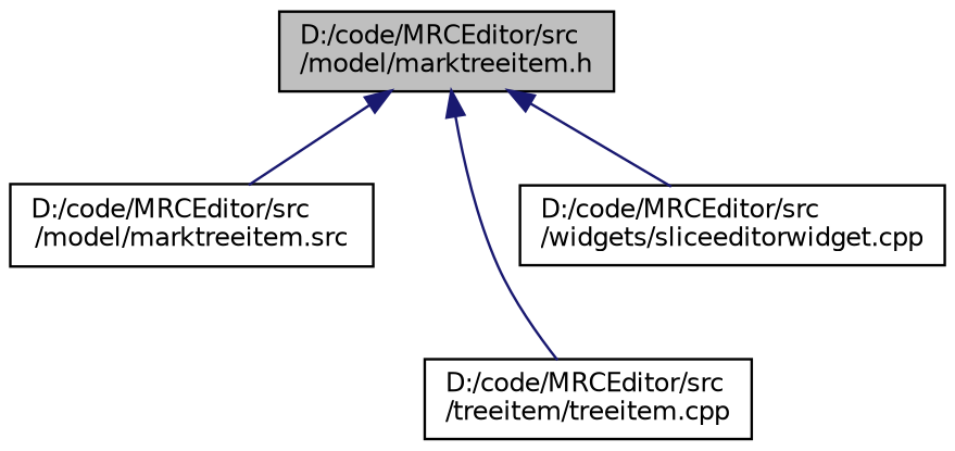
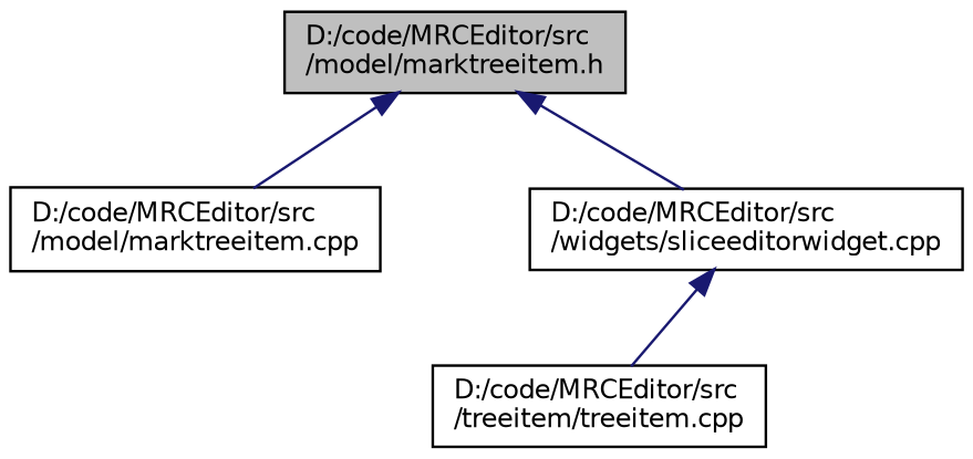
  digraph {
    node [color=black fillcolor=white fontname=Helvetica fontsize=10 shape=record style=filled]
    edge [color=midnightblue dir=back fontname=Helvetica fontsize=10 labelfontname=Helvetica labelfontsize=10 style=solid]
    n1 [fillcolor=grey75 fontcolor=black height=0.2 label="D:/code/MRCEditor/src\l/model/marktreeitem.h" width=0.4]
-   n2 [height=0.2 label="D:/code/MRCEditor/src\l/model/marktreeitem.src" width=0.4]
+   n2 [height=0.2 label="D:/code/MRCEditor/src\l/model/marktreeitem.cpp" width=0.4]
    n3 [height=0.2 label="D:/code/MRCEditor/src\l/treeitem/treeitem.cpp" width=0.4]
    n4 [height=0.2 label="D:/code/MRCEditor/src\l/widgets/sliceeditorwidget.cpp" width=0.4]
    n1 -> n2
-   n1 -> n3
+   n4 -> n3
    n1 -> n4
  }
